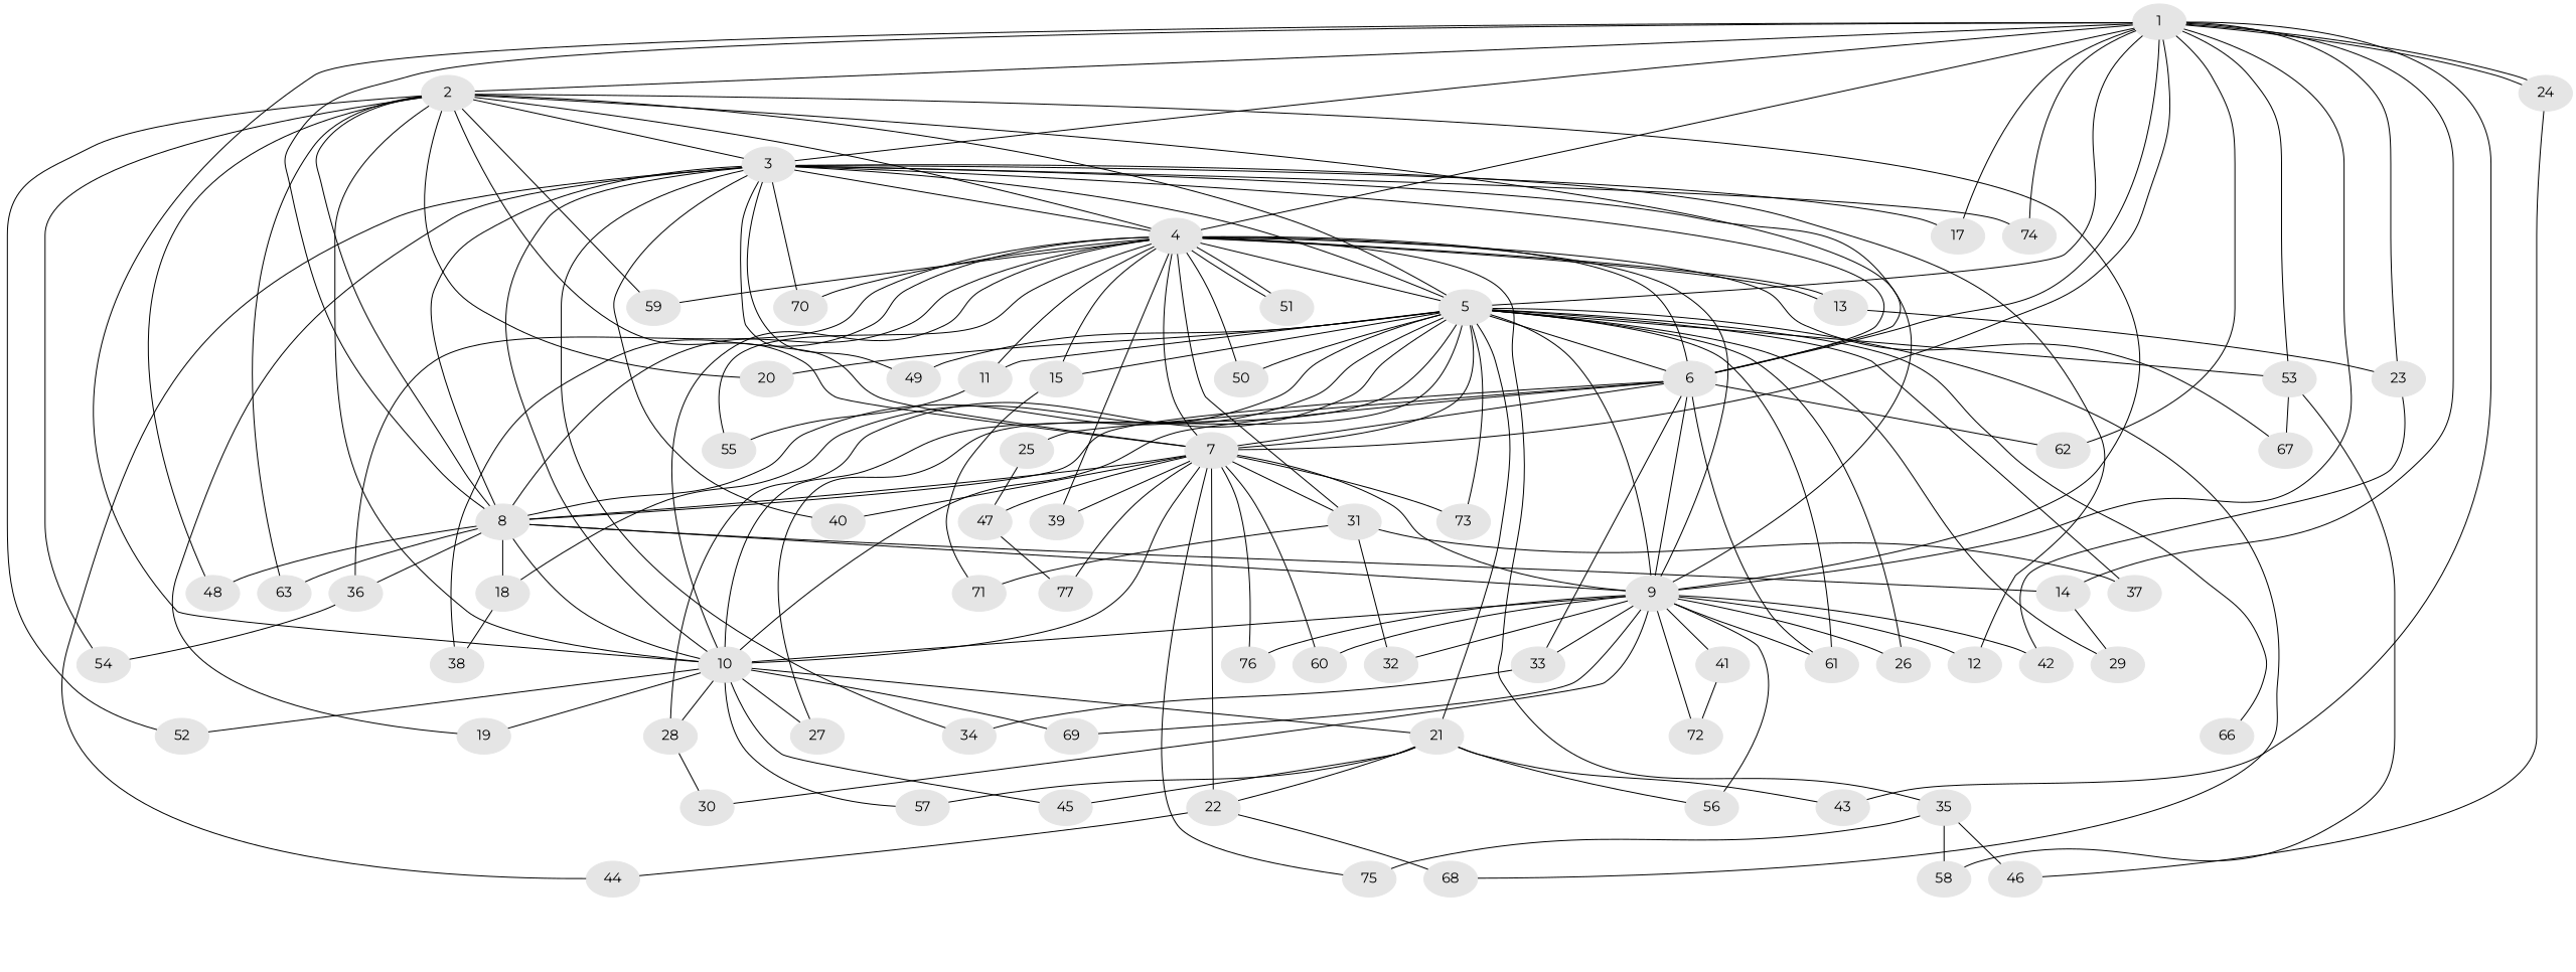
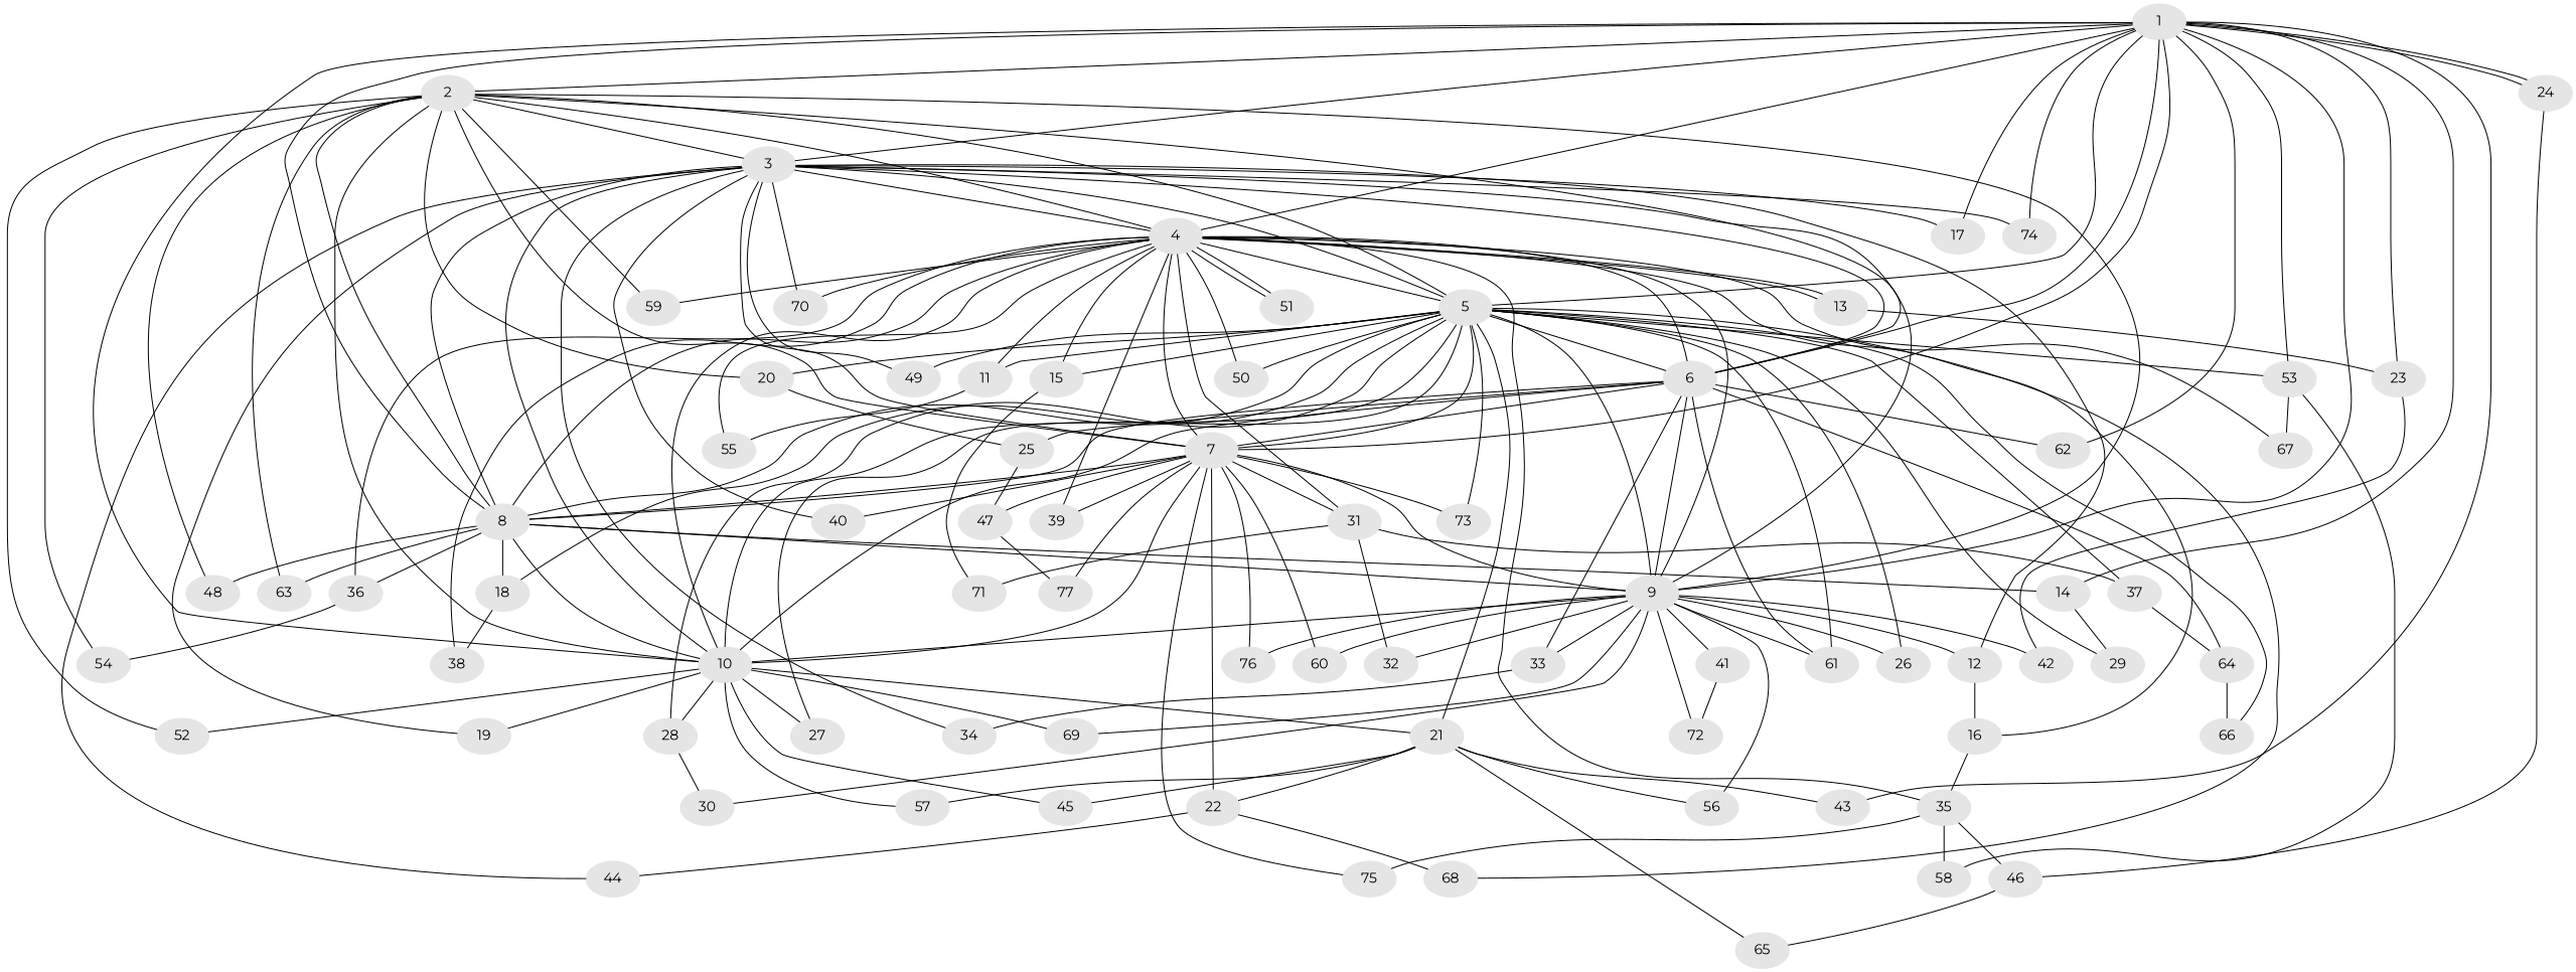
  graph {
    fontname=Montserrat
    node [color=gray90 fontname=Montserrat style=filled]
    edge [fontname=Montserrat]
    1
    2
    3
    4
    5
    6
    7
    8
    9
    10
    14
    17
    23
    24
    43
    53
    62
    74
    20
    48
    52
    54
    59
    63
    12
    19
    34
    40
    44
    49
    70
    11
    13
    15
+   16
    31
    35
    36
    38
    39
    50
    51
    55
    67
    18
    21
    26
    27
    28
    29
    37
    66
    68
    73
    61
    25
    33
+   64
    22
    47
    60
    75
    76
    77
    41
    30
    32
    42
    56
    69
    72
    45
    57
    46
    58
    71
+   65
    1 -- 2
    1 -- 3
    1 -- 4
    1 -- 5
    1 -- 6
    1 -- 7
    1 -- 8
    1 -- 9
    1 -- 10
    1 -- 14
    1 -- 17
    1 -- 23
    1 -- 24
    1 -- 24
    1 -- 43
    1 -- 53
    1 -- 62
    1 -- 74
    2 -- 3
    2 -- 4
    2 -- 5
    2 -- 6
    2 -- 7
    2 -- 8
    2 -- 9
    2 -- 10
    2 -- 20
    2 -- 48
    2 -- 52
    2 -- 54
    2 -- 59
    2 -- 63
    3 -- 4
    3 -- 5
    3 -- 6
    3 -- 7
    3 -- 8
    3 -- 9
    3 -- 10
    3 -- 17
    3 -- 74
    3 -- 12
    3 -- 19
    3 -- 34
    3 -- 40
    3 -- 44
    3 -- 49
    3 -- 70
    4 -- 5
    4 -- 6
    4 -- 7
    4 -- 8
    4 -- 9
    4 -- 10
    4 -- 59
    4 -- 70
    4 -- 11
    4 -- 13
    4 -- 13
    4 -- 15
+   4 -- 16
    4 -- 31
    4 -- 35
    4 -- 36
    4 -- 38
    4 -- 39
    4 -- 50
    4 -- 51
    4 -- 51
    4 -- 55
    4 -- 67
    5 -- 6
    5 -- 7
    5 -- 8
    5 -- 9
    5 -- 10
    5 -- 53
    5 -- 20
    5 -- 49
    5 -- 11
    5 -- 15
    5 -- 50
    5 -- 18
    5 -- 21
    5 -- 26
    5 -- 27
    5 -- 28
    5 -- 29
    5 -- 37
    5 -- 66
    5 -- 68
    5 -- 73
    5 -- 61
    6 -- 7
    6 -- 8
    6 -- 9
    6 -- 10
    6 -- 62
    6 -- 61
    6 -- 25
    6 -- 33
+   6 -- 64
    7 -- 8
    7 -- 9
    7 -- 10
    7 -- 40
    7 -- 31
    7 -- 39
    7 -- 73
    7 -- 22
    7 -- 47
    7 -- 60
    7 -- 75
    7 -- 76
    7 -- 77
    8 -- 9
    8 -- 10
    8 -- 14
    8 -- 48
    8 -- 63
    8 -- 36
    8 -- 18
    9 -- 10
    9 -- 12
    9 -- 26
    9 -- 61
    9 -- 33
    9 -- 60
    9 -- 76
    9 -- 41
    9 -- 30
    9 -- 32
    9 -- 42
    9 -- 56
    9 -- 69
    9 -- 72
    10 -- 52
    10 -- 19
    10 -- 21
    10 -- 27
    10 -- 28
    10 -- 69
    10 -- 45
    10 -- 57
    14 -- 29
    23 -- 42
    24 -- 46
    53 -- 67
    53 -- 58
+   20 -- 25
+   12 -- 16
    11 -- 55
    13 -- 23
    15 -- 71
+   16 -- 35
    31 -- 37
    31 -- 32
    31 -- 71
    35 -- 75
    35 -- 46
    35 -- 58
    36 -- 54
    18 -- 38
    21 -- 43
    21 -- 22
    21 -- 56
    21 -- 45
    21 -- 57
+   21 -- 65
    28 -- 30
+   37 -- 64
    25 -- 47
    33 -- 34
+   64 -- 66
    22 -- 44
    22 -- 68
    47 -- 77
    41 -- 72
+   46 -- 65
  }
